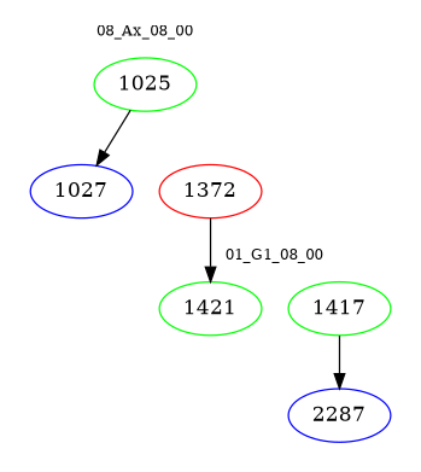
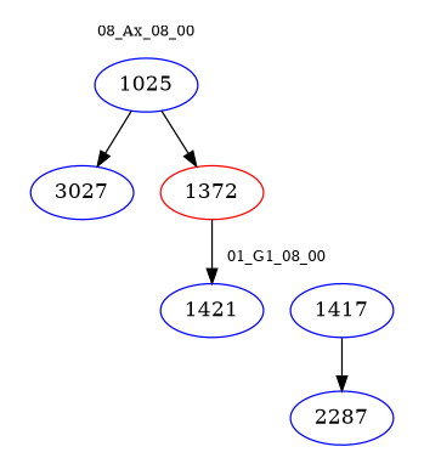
  digraph {
    node [color=blue]
    edge [color=black]
-   n1 [color=green label=1025]
-   n2 [label=1027]
+   n1 [label=1025]
+   n2 [label=3027]
    n3 [color=red label=1372]
-   n4 [color=green label=1417]
-   n5 [color=green label=1421]
+   n4 [label=1417]
+   n5 [label=1421]
    n6 [label=2287]
    subgraph cluster_1 {
      color=white
      fontsize=10
      label="08_Ax_08_00"
      n1
      n2
      n3
    }
    subgraph cluster_2 {
      color=white
      fontsize=10
      label="01_G1_08_00"
      n4
      n5
      n6
    }
    n1 -> n2
+   n1 -> n3
    n3 -> n5
    n4 -> n6
  }
